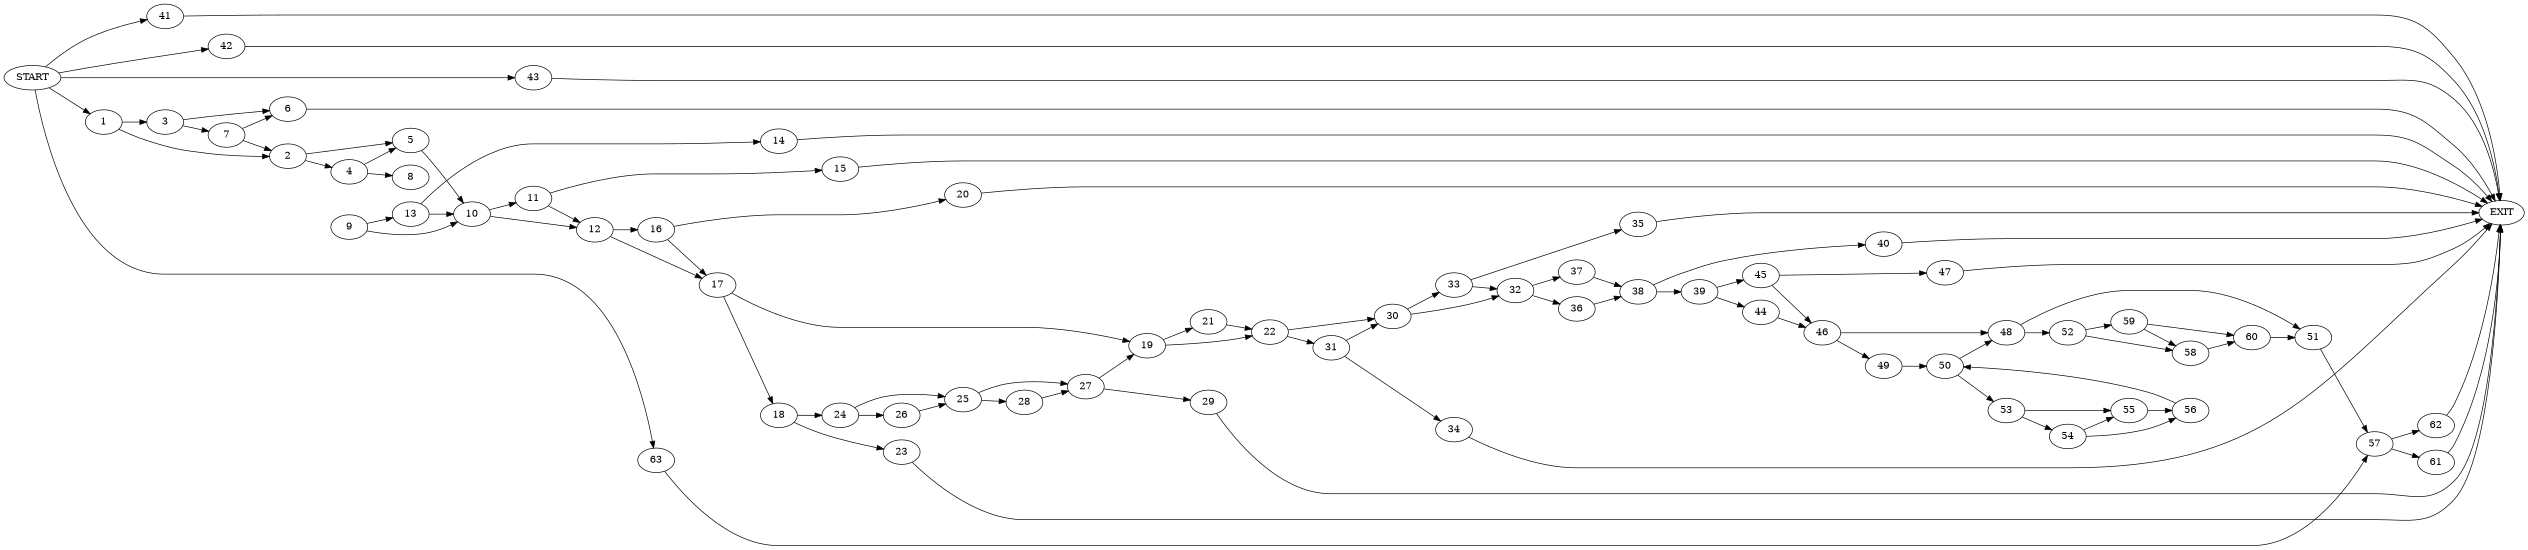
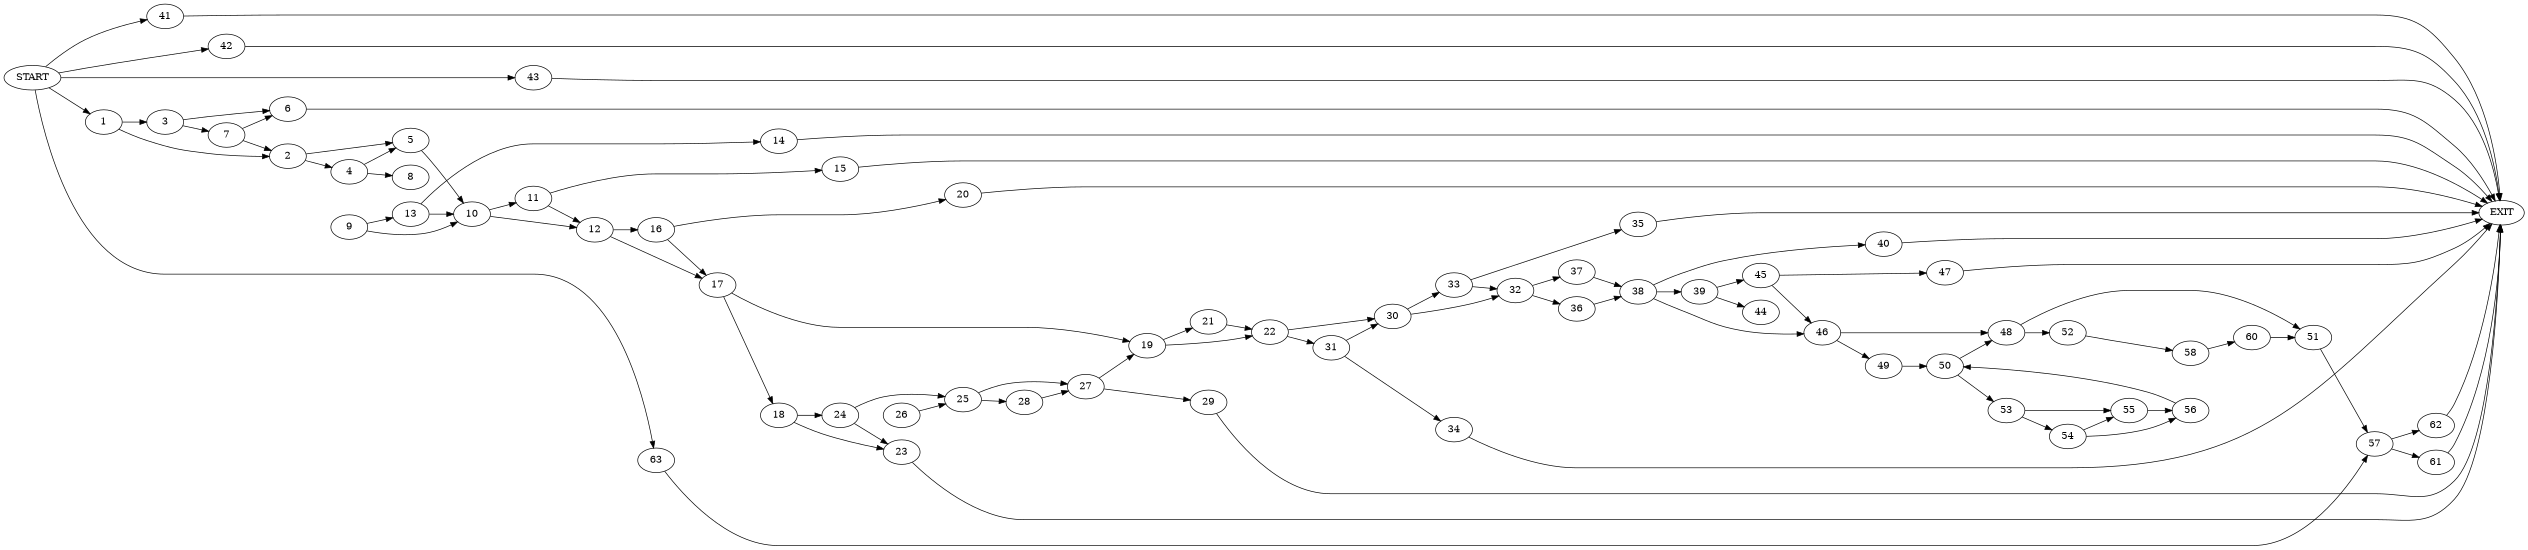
  digraph {
    fontname="DejaVu Serif"
    rankdir=LR
    node [fontname="DejaVu Serif"]
    edge [fontname="DejaVu Serif"]
    n1 [label=START]
    1
    41
    42
    43
    63
    2
    3
    n9 [label=EXIT]
    57
    4
    5
    6
    7
    8
    10
    9
    13
    11
    12
    14
    15
    16
    17
    20
    18
    19
    23
    24
    21
    22
    25
    26
    30
    31
    32
    33
    34
    27
    28
    29
    36
    37
    35
    38
    39
    40
    44
    45
    46
    47
    48
    49
    51
    52
    50
    58
-   59
    53
    54
    55
    61
    62
    60
    56
    n1 -> 1
    n1 -> 41
    n1 -> 42
    n1 -> 43
    n1 -> 63
    1 -> 2
    1 -> 3
    41 -> n9
    42 -> n9
    43 -> n9
    63 -> 57
    2 -> 4
    2 -> 5
    3 -> 6
    3 -> 7
    57 -> 61
    57 -> 62
    4 -> 5
    4 -> 8
    5 -> 10
    6 -> n9
    7 -> 2
    7 -> 6
    10 -> 11
    10 -> 12
    9 -> 10
    9 -> 13
    13 -> 10
    13 -> 14
    11 -> 12
    11 -> 15
    12 -> 16
    12 -> 17
    14 -> n9
    15 -> n9
    16 -> 17
    16 -> 20
    17 -> 18
    17 -> 19
    20 -> n9
    18 -> 23
    18 -> 24
    19 -> 21
    19 -> 22
    23 -> n9
    24 -> 25
-   24 -> 26
+   24 -> 23
    21 -> 22
    22 -> 30
    22 -> 31
    25 -> 27
    25 -> 28
    26 -> 25
    30 -> 32
    30 -> 33
    31 -> 30
    31 -> 34
    32 -> 36
    32 -> 37
    33 -> 32
    33 -> 35
    34 -> n9
    27 -> 19
    27 -> 29
    28 -> 27
    29 -> n9
    36 -> 38
    37 -> 38
    35 -> n9
    38 -> 39
    38 -> 40
    39 -> 44
    39 -> 45
    40 -> n9
-   44 -> 46
+   38 -> 46
    45 -> 46
    45 -> 47
    46 -> 48
    46 -> 49
    47 -> n9
    48 -> 51
    48 -> 52
    49 -> 50
    51 -> 57
    52 -> 58
-   52 -> 59
    50 -> 48
    50 -> 53
    58 -> 60
-   59 -> 58
-   59 -> 60
    53 -> 54
    53 -> 55
    54 -> 55
    54 -> 56
    55 -> 56
    61 -> n9
    62 -> n9
    60 -> 51
    56 -> 50
  }
